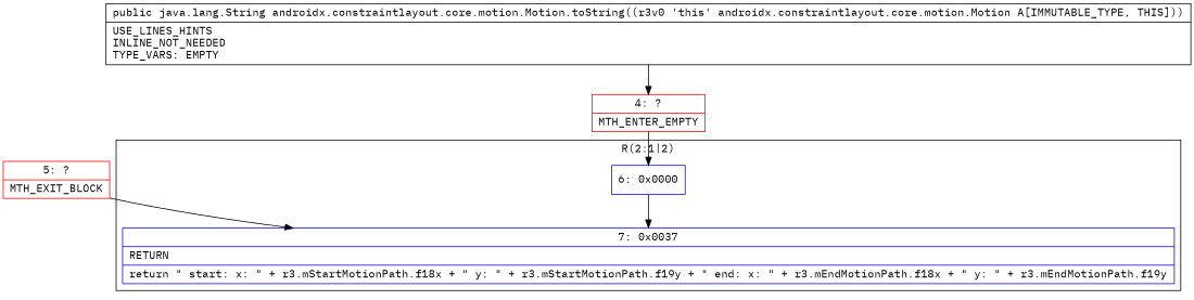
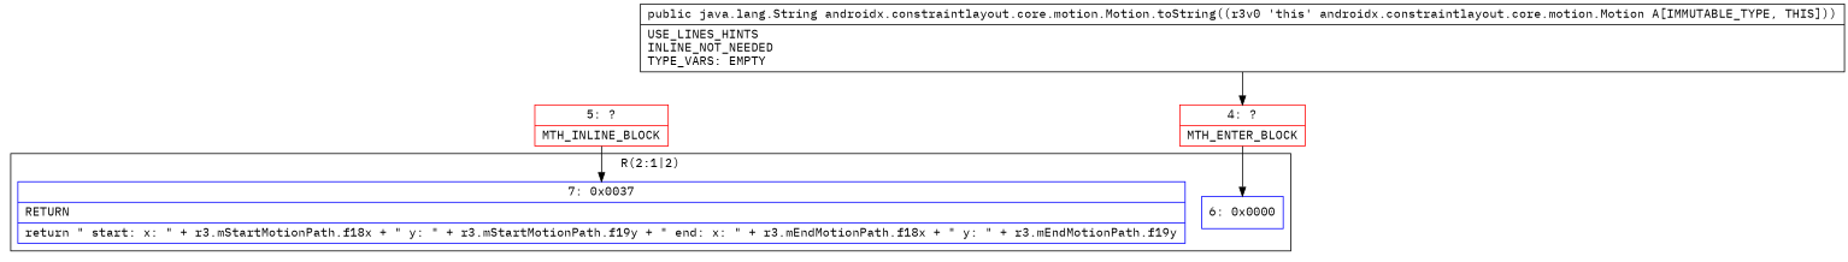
  digraph {
    fontname="IBM Plex Mono"
    node [color=blue fontname="IBM Plex Mono" shape=record]
    edge [fontname="IBM Plex Mono"]
    n1 [label="{6\:\ 0x0000}"]
    n2 [label="{7\:\ 0x0037|RETURN\l|return \" start: x: \" + r3.mStartMotionPath.f18x + \" y: \" + r3.mStartMotionPath.f19y + \" end: x: \" + r3.mEndMotionPath.f18x + \" y: \" + r3.mEndMotionPath.f19y\l}"]
-   n3 [color=red label="{5\:\ ?|MTH_EXIT_BLOCK\l}"]
-   n4 [color=red label="{4\:\ ?|MTH_ENTER_EMPTY\l}"]
+   n3 [color=red label="{5\:\ ?|MTH_INLINE_BLOCK\l}"]
+   n4 [color=red label="{4\:\ ?|MTH_ENTER_BLOCK\l}"]
    n5 [label="{public java.lang.String androidx.constraintlayout.core.motion.Motion.toString((r3v0 'this' androidx.constraintlayout.core.motion.Motion A[IMMUTABLE_TYPE, THIS]))  | USE_LINES_HINTS\lINLINE_NOT_NEEDED\lTYPE_VARS: EMPTY\l}" color=""]
    subgraph cluster_1 {
      label="R(2:1|2)"
      n1
      n2
    }
-   n1 -> n2
    n3 -> n2
    n4 -> n1
    n5 -> n4
  }
